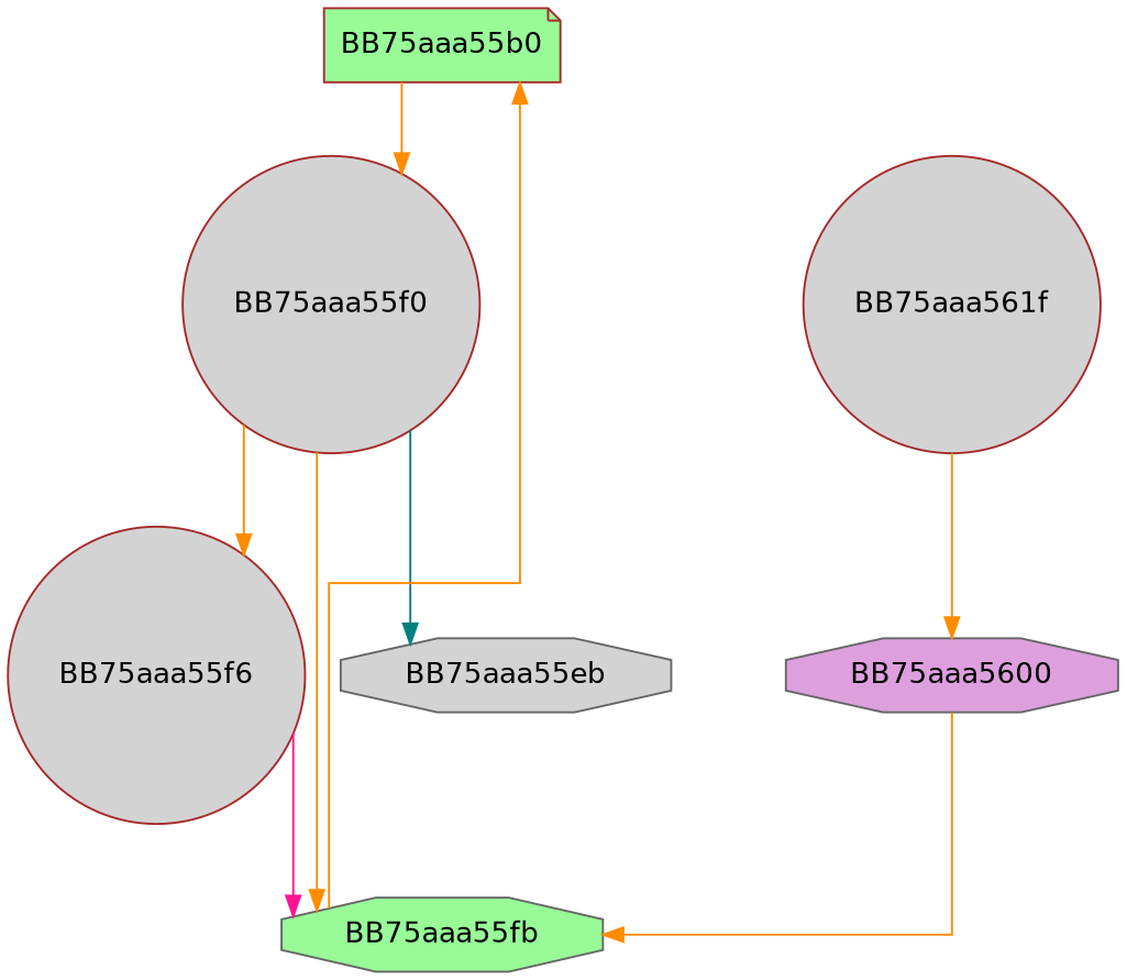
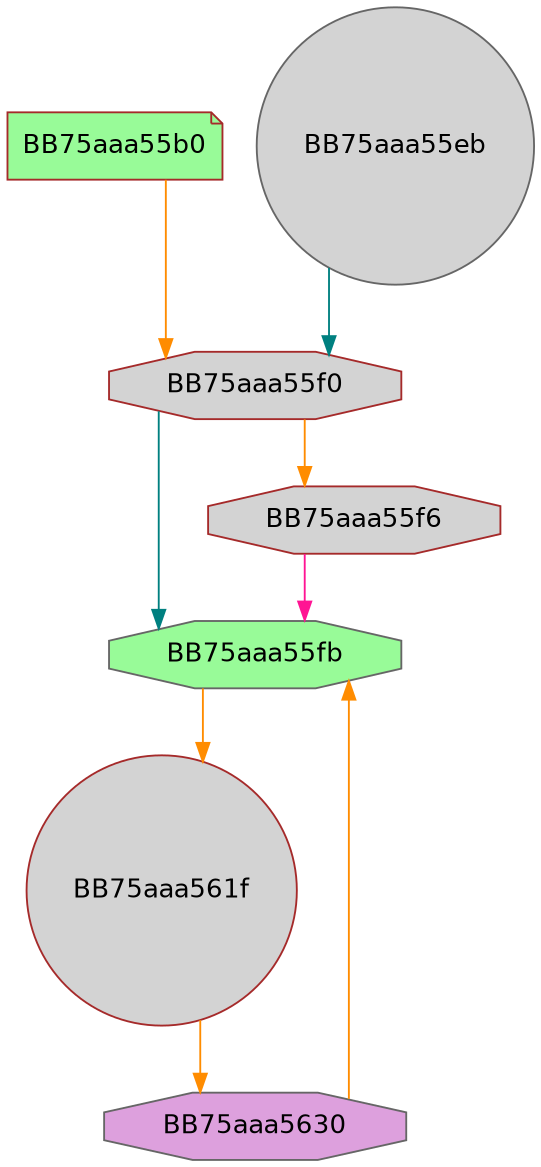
  digraph {
    fontname="DejaVu Sans"
    splines=ortho
    node [color=brown fillcolor=lightgrey fontname="DejaVu Sans" shape=circle style=filled]
    edge [color=darkorange fontname="DejaVu Sans"]
    BB75aaa55b0 [fillcolor=palegreen shape=note]
-   BB75aaa55f0
+   BB75aaa55f0 [shape=octagon]
    BB75aaa55fb [color=gray40 fillcolor=palegreen shape=octagon]
-   BB75aaa55f6
-   BB75aaa55eb [color=gray40 shape=octagon]
+   BB75aaa55f6 [shape=octagon]
+   BB75aaa55eb [color=gray40]
    BB75aaa561f
-   BB75aaa5630 [color=gray40 fillcolor=plum shape=octagon label=BB75aaa5600]
+   BB75aaa5630 [color=gray40 fillcolor=plum shape=octagon]
    BB75aaa55b0 -> BB75aaa55f0
-   BB75aaa55f0 -> BB75aaa55fb
+   BB75aaa55f0 -> BB75aaa55fb [color=teal]
    BB75aaa55f0 -> BB75aaa55f6
-   BB75aaa55fb -> BB75aaa55b0
+   BB75aaa55fb -> BB75aaa561f
    BB75aaa55f6 -> BB75aaa55fb [color=deeppink]
-   BB75aaa55f0 -> BB75aaa55eb [color=teal]
+   BB75aaa55eb -> BB75aaa55f0 [color=teal]
    BB75aaa561f -> BB75aaa5630
    BB75aaa5630 -> BB75aaa55fb
  }
